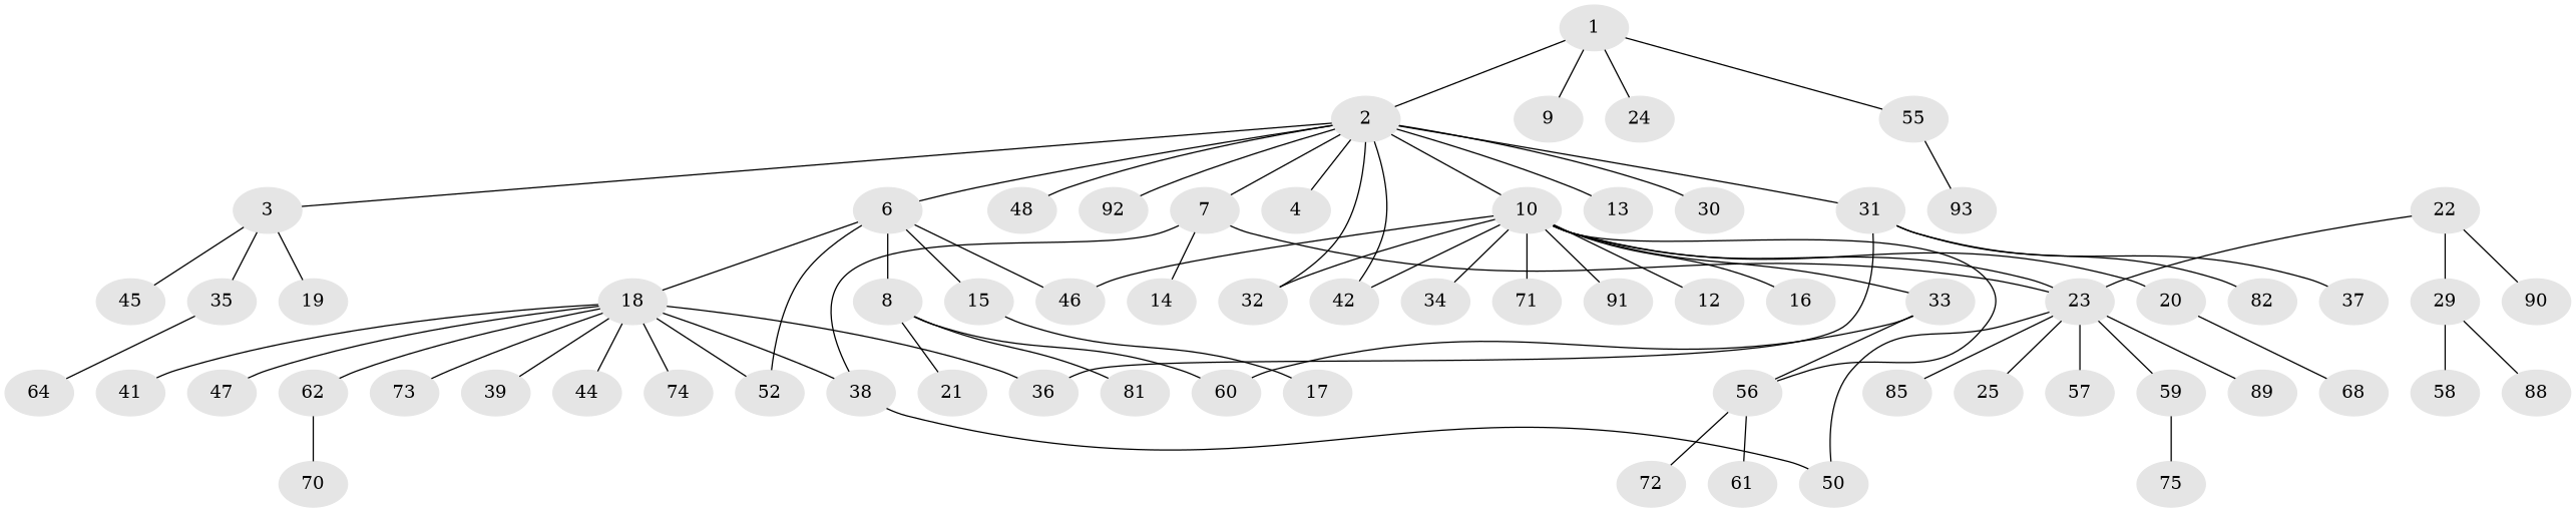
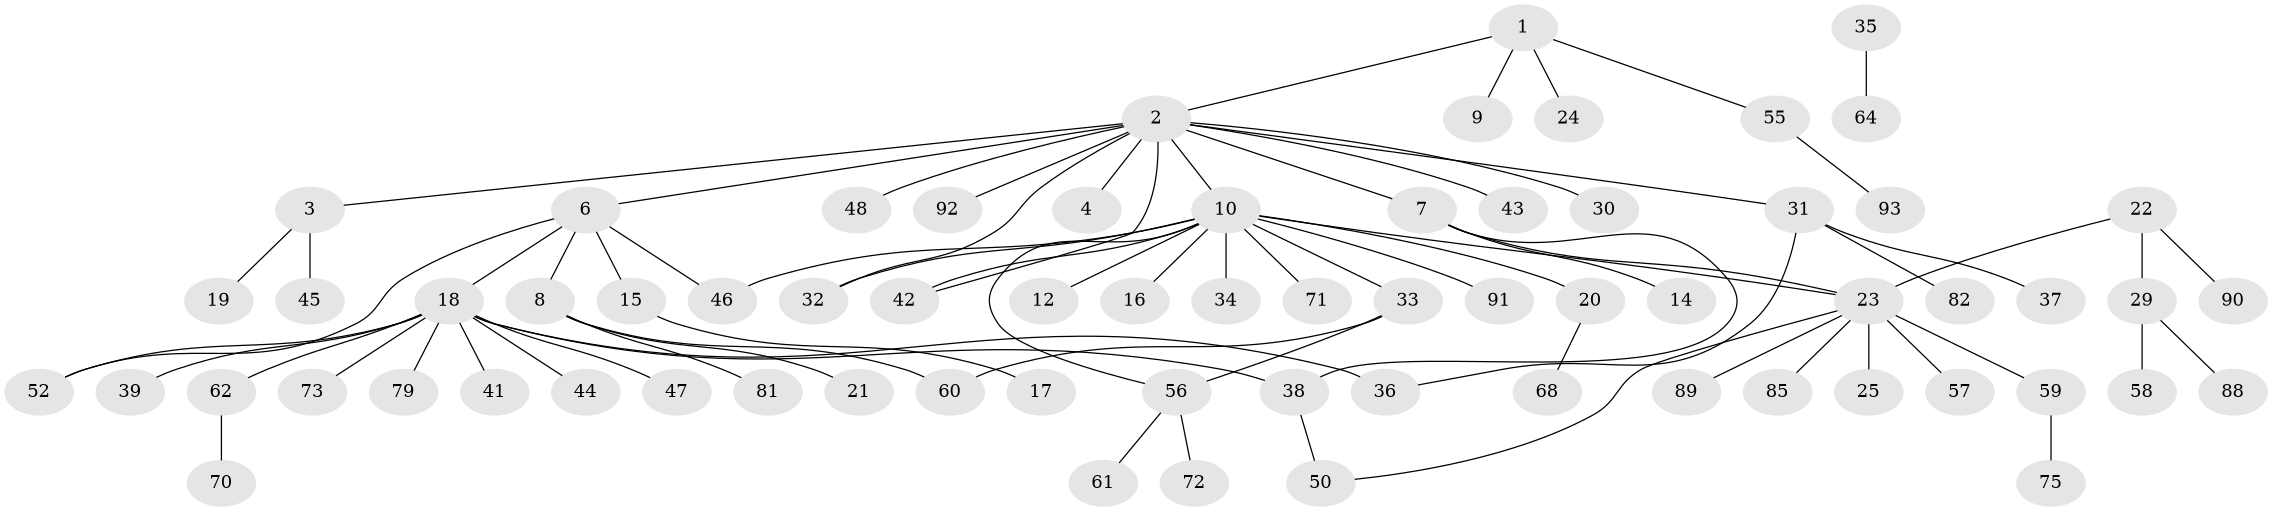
  graph {
    node [color=gray90 style=filled]
    1 [super="+72"]
    2 [super="+5"]
    9
    24 [super="+53"]
    55 [super="+65"]
    3 [super="+67"]
    4
    6 [super="+86"]
    7
    10 [super="+11"]
-   13
+   13 [label=43]
    30
    31 [super="+40"]
    32
    42 [super="+66"]
    48
    92
    93
    19 [super="+43"]
    35
    45 [super="+49"]
    8 [super="+77"]
    15
    18 [super="+28"]
    46
    52 [super="+89"]
    14 [super="+80"]
    23 [super="+76"]
    38
    12
    16
    20 [super="+26"]
    33 [super="+63"]
    34
    n35 [label=71]
    56 [super="+87"]
    91
    36 [super="+79"]
    37
    82
    64
    21
    60
    81
    17
    39
    41
    44
    47
    62 [super="+69"]
    73
-   74
+   74 [label=79]
    25
    50 [super="+54"]
    57
    59
    n57 [label=89]
    85
    68
    22 [super="+71"]
    29 [super="+83"]
    90
    61
    n64 [label=72]
    70
    58
    88
    75
    1 -- 2
    1 -- 9
    1 -- 24
    1 -- 55
    2 -- 3
    2 -- 4
    2 -- 6
    2 -- 7
    2 -- 10
    2 -- 13
    2 -- 30
    2 -- 31
    2 -- 32
    2 -- 42
    2 -- 48
    2 -- 92
    55 -- 93
    3 -- 19
-   3 -- 35
    3 -- 45
    6 -- 8
    6 -- 15
    6 -- 18
    6 -- 46
    6 -- 52
    7 -- 14
    7 -- 23
    7 -- 38
    10 -- 32
    10 -- 42
    10 -- 46
    10 -- 23
    10 -- 12
    10 -- 16
    10 -- 20
    10 -- 33
    10 -- 34
    10 -- n35
    10 -- 56
    10 -- 91
    31 -- 36
    31 -- 37
    31 -- 82
    35 -- 64
    8 -- 21
    8 -- 60
    8 -- 81
    15 -- 17
    18 -- 52
    18 -- 38
    18 -- 36 [weight=2]
    18 -- 39
    18 -- 41
    18 -- 44
    18 -- 47
    18 -- 62
    18 -- 73
    18 -- 74
    23 -- 25
    23 -- 50
    23 -- 57
    23 -- 59
    23 -- n57
    23 -- 85
    38 -- 50
    20 -- 68
    33 -- 56
    33 -- 60
    56 -- 61
    56 -- n64
    62 -- 70
    59 -- 75
    22 -- 23
    22 -- 29
    22 -- 90
    29 -- 58
    29 -- 88
  }
